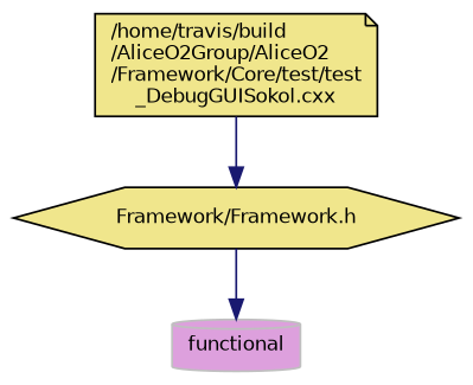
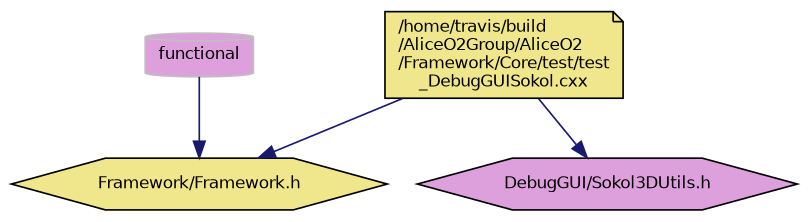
  digraph {
    node [color=black fillcolor=khaki fontname=Helvetica fontsize=10 shape=hexagon style=filled]
    edge [color=midnightblue fontname=Helvetica fontsize=10 labelfontname=Helvetica labelfontsize=10 style=solid]
    n1 [fontcolor=black height=0.2 label="/home/travis/build\l/AliceO2Group/AliceO2\l/Framework/Core/test/test\l_DebugGUISokol.cxx" shape=note width=0.4]
    n2 [height=0.2 label="Framework/Framework.h" width=0.4]
+   n3 [fillcolor=plum height=0.2 label="DebugGUI/Sokol3DUtils.h" width=0.4]
    n4 [color=grey75 fillcolor=plum height=0.2 label=functional shape=cylinder width=0.4]
    n1 -> n2
-   n2 -> n4
+   n1 -> n3
+   n4 -> n2
  }
